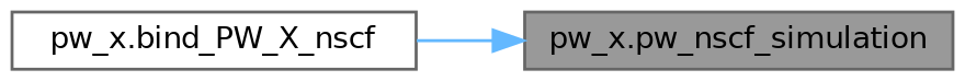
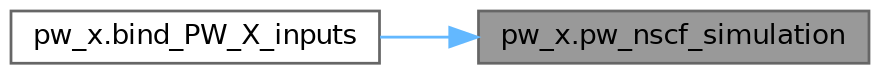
  digraph {
    rankdir=RL
    node [fontname=Helvetica fontsize=10 shape=box style=filled]
    n1 [color=gray40 fillcolor=grey60 fontcolor=black height=0.2 label="pw_x.pw_nscf_simulation" width=0.4]
-   n2 [color=grey40 fillcolor=white height=0.2 label="pw_x.bind_PW_X_nscf" width=0.4]
+   n2 [color=grey40 fillcolor=white height=0.2 label="pw_x.bind_PW_X_inputs" width=0.4]
    n1 -> n2 [color=steelblue1 dir=back fontname=Helvetica fontsize=10 labelfontname=Helvetica labelfontsize=10 style=solid]
  }
